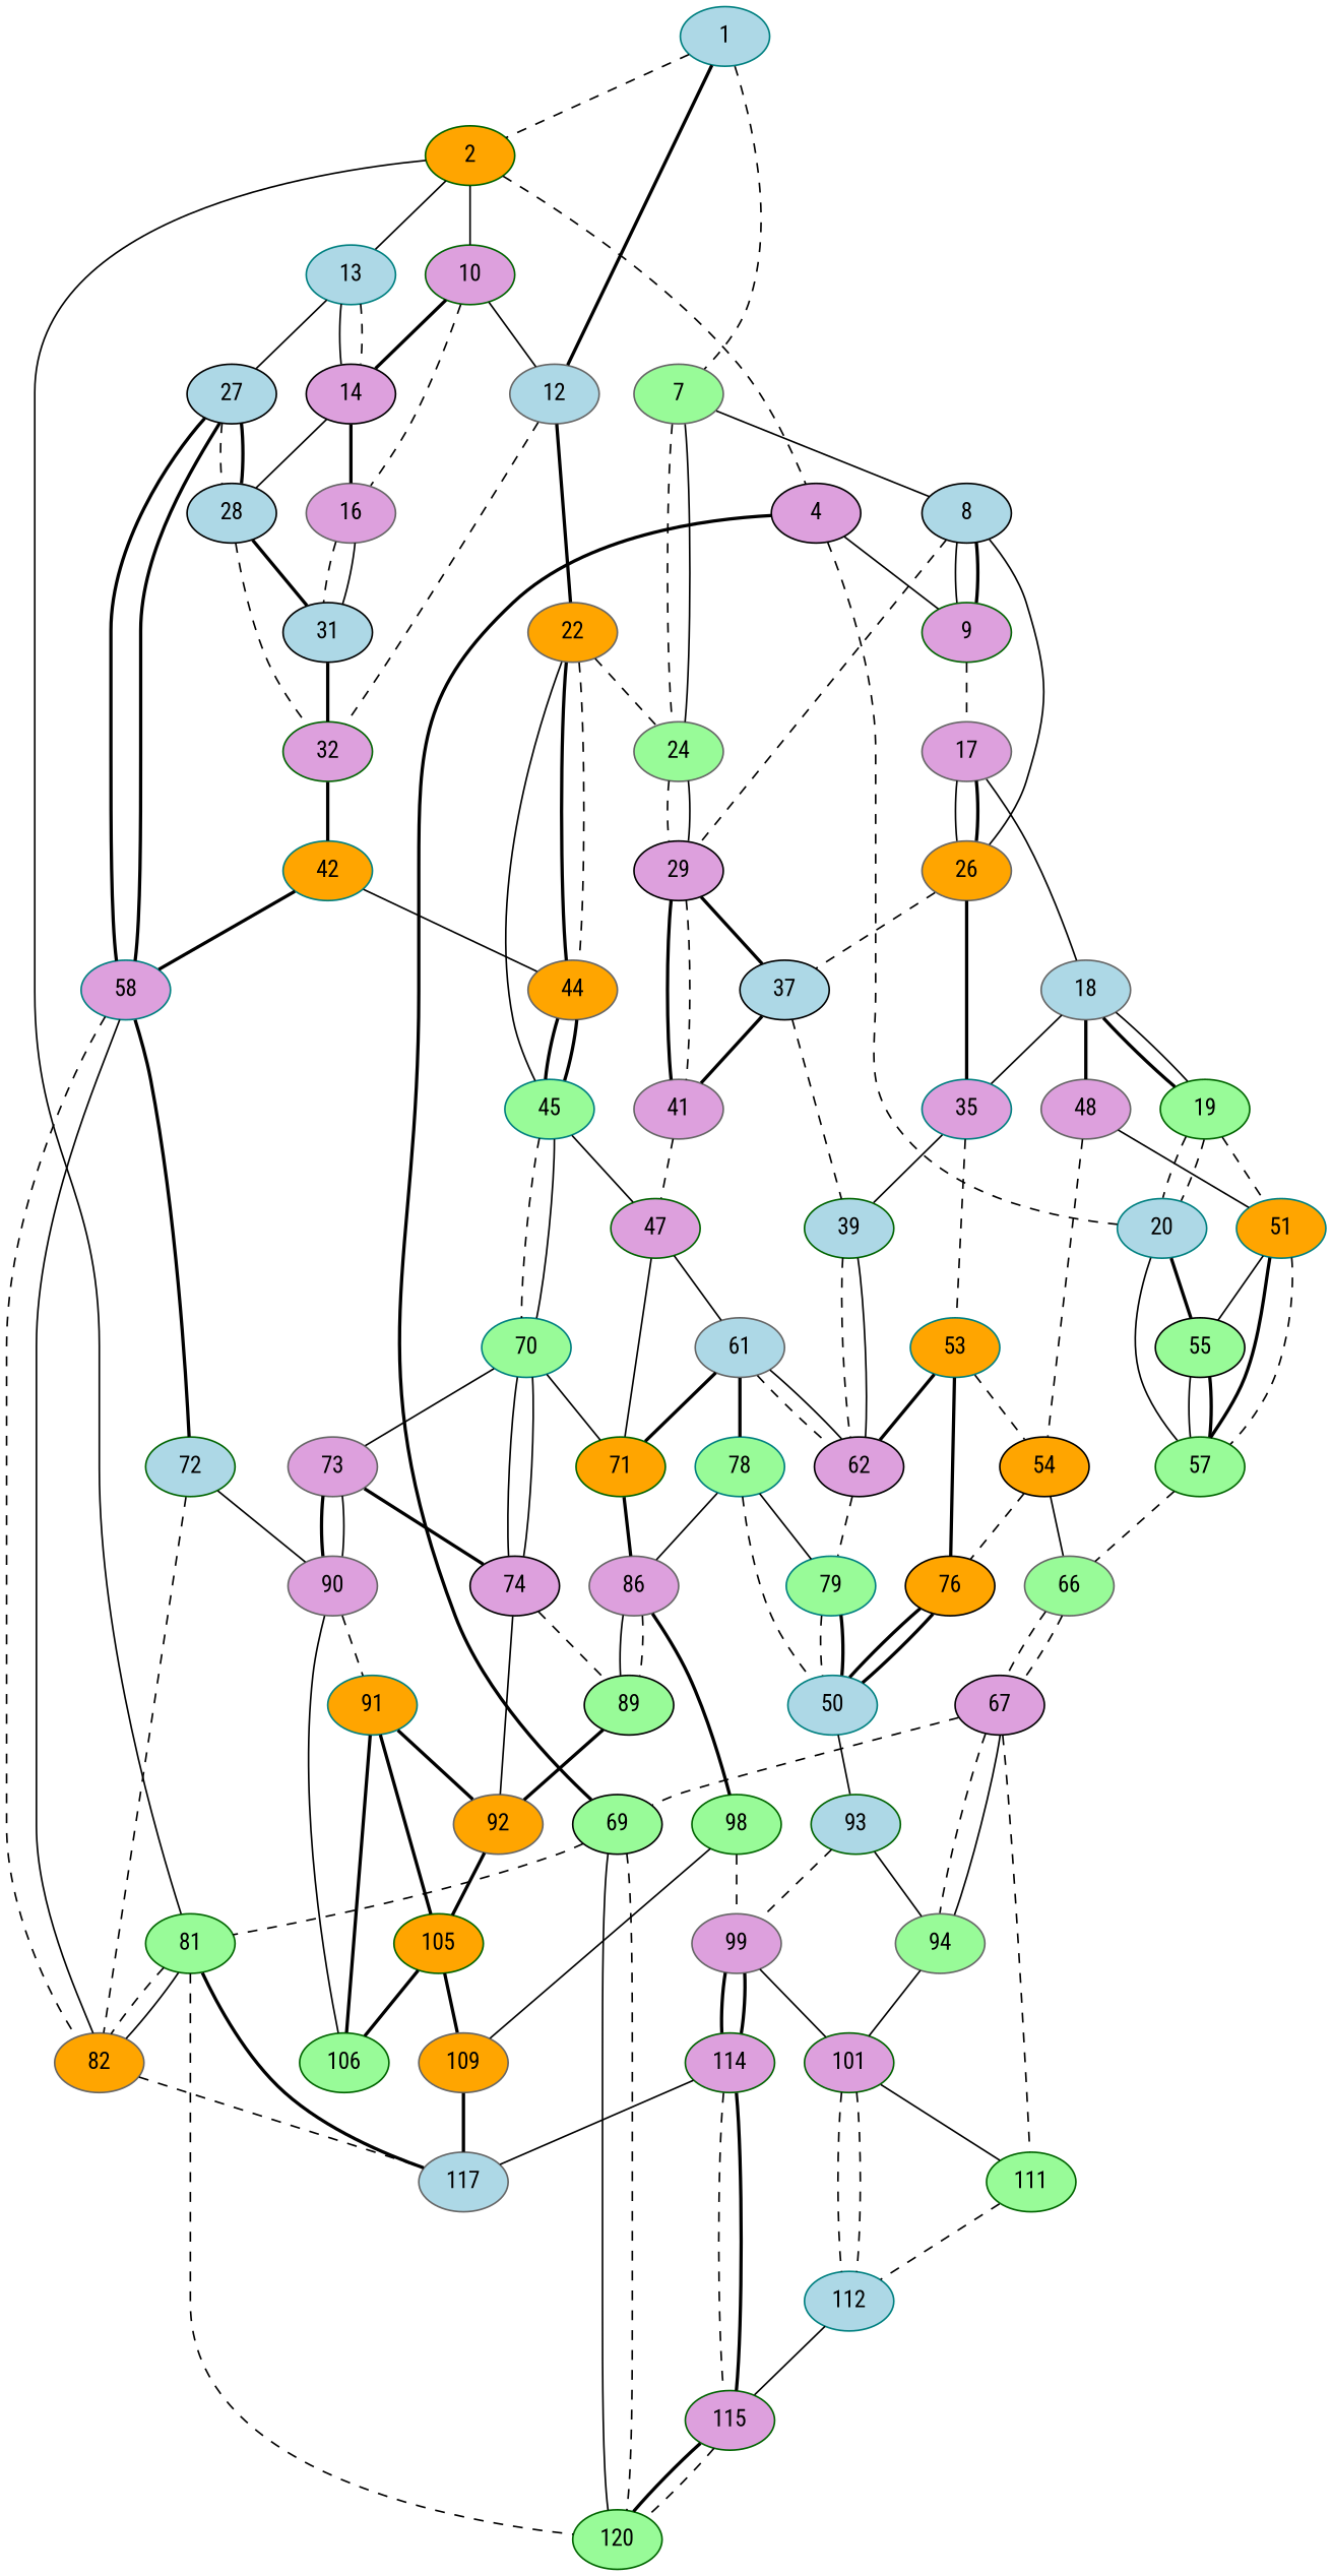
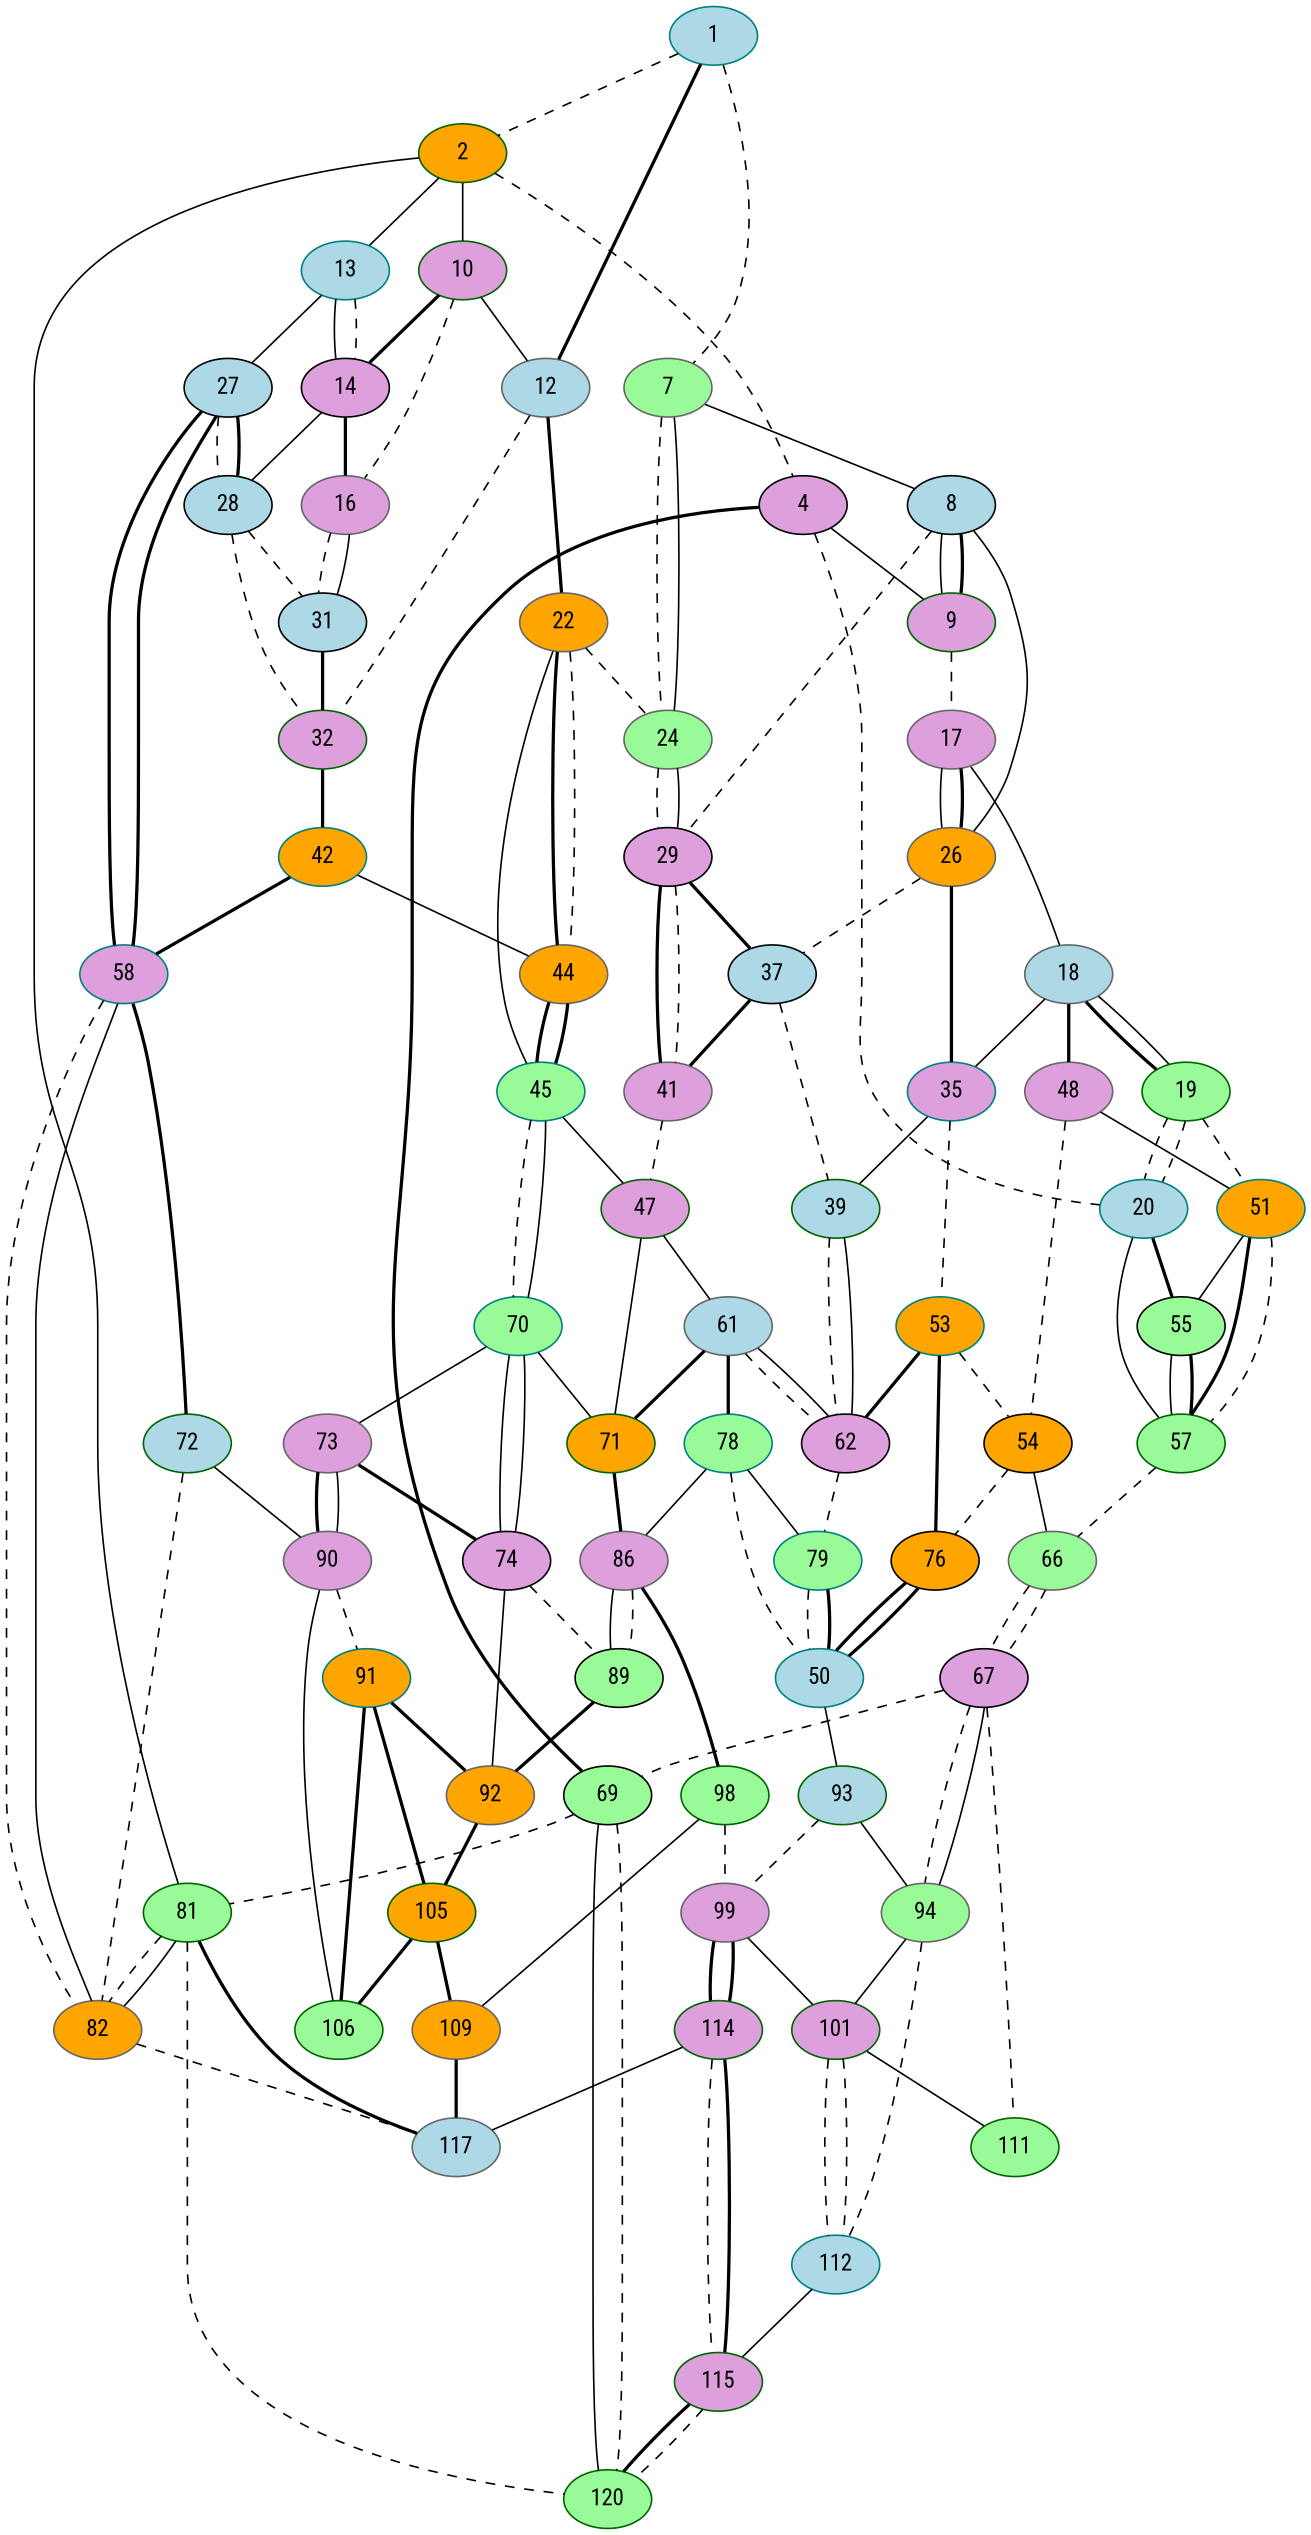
  graph {
    fontname="Roboto Condensed"
    node [color=gray40 fillcolor=plum fontname="Roboto Condensed" style=filled]
    edge [fontname="Roboto Condensed" style=dashed]
    1 [color=teal fillcolor=lightblue super="+6"]
    2 [color=darkgreen fillcolor=orange super="+3"]
    7 [fillcolor=palegreen]
    12 [fillcolor=lightblue super="+21"]
    4 [color=black super="+5"]
    10 [color=darkgreen super="+11"]
    13 [color=teal fillcolor=lightblue]
    81 [color=darkgreen fillcolor=palegreen super="+118"]
    8 [color=black fillcolor=lightblue super="+25"]
    24 [fillcolor=palegreen]
    22 [fillcolor=orange super="+23"]
    32 [color=darkgreen super="+42"]
    9 [color=darkgreen]
    20 [color=teal fillcolor=lightblue super="+56"]
    69 [color=black fillcolor=palegreen]
    14 [color=black super="+15"]
    16
    27 [color=black fillcolor=lightblue]
    82 [fillcolor=orange super="+97"]
    120 [color=darkgreen fillcolor=palegreen]
    117 [fillcolor=lightblue super="+119"]
    17
    55 [color=black fillcolor=palegreen]
    57 [color=darkgreen fillcolor=palegreen super="+65"]
    26 [fillcolor=orange super="+34"]
    29 [color=black super="+30"]
    35 [color=teal super="+40"]
    37 [color=black fillcolor=lightblue super="+38"]
    41
    18 [fillcolor=lightblue super="+36"]
    28 [color=black fillcolor=lightblue super="+33"]
    31 [color=black fillcolor=lightblue]
    44 [fillcolor=orange]
    45 [color=teal fillcolor=palegreen super="+46"]
    n35 [color=teal fillcolor=orange label=42]
    58 [color=teal super="+59"]
    19 [color=darkgreen fillcolor=palegreen super="+49"]
    48 [super="+50"]
    51 [color=teal fillcolor=orange super="+52"]
    39 [color=darkgreen fillcolor=lightblue]
    53 [color=teal fillcolor=orange super="+64"]
    54 [color=black fillcolor=orange super="+75"]
    66 [fillcolor=palegreen]
    47 [color=darkgreen super="+60"]
    70 [color=teal fillcolor=palegreen]
    72 [color=darkgreen fillcolor=lightblue super="+95"]
    62 [color=black super="+63"]
    76 [color=black fillcolor=orange]
    79 [color=teal fillcolor=palegreen]
    61 [fillcolor=lightblue super="+77"]
    71 [color=darkgreen fillcolor=orange super="+83"]
    74 [color=black super="+88"]
    73
    78 [color=teal fillcolor=palegreen super="+84"]
    86 [super="+87"]
    n56 [color=teal fillcolor=lightblue label=50 super="+85"]
    67 [color=black super="+68"]
    90 [super="+96"]
    94 [fillcolor=palegreen]
    111 [color=darkgreen fillcolor=palegreen]
    101 [color=darkgreen super="+102"]
    112 [color=teal fillcolor=lightblue super="+113"]
    89 [color=black fillcolor=palegreen]
    92 [fillcolor=orange super="+103"]
    98 [color=darkgreen fillcolor=palegreen]
    106 [color=darkgreen fillcolor=palegreen super="+107"]
    91 [color=teal fillcolor=orange super="+104"]
    105 [color=darkgreen fillcolor=orange super="+108"]
    93 [color=darkgreen fillcolor=lightblue]
    99 [super="+100"]
    109 [fillcolor=orange super="+110"]
    114 [color=darkgreen]
    115 [color=darkgreen super="+116"]
    1 -- 2
    1 -- 7
    1 -- 12 [style=bold]
    2 -- 4
    2 -- 10 [style=solid]
    2 -- 13 [style=solid]
    2 -- 81 [style=solid]
    7 -- 8 [style=solid]
    7 -- 24
    7 -- 24 [style=solid]
    12 -- 22 [style=bold]
    12 -- 32
    4 -- 9 [style=solid]
    4 -- 20
    4 -- 69 [style=bold]
    10 -- 12 [style=solid]
    10 -- 14 [style=bold]
    10 -- 16
    13 -- 14 [style=solid]
    13 -- 14
    13 -- 27 [style=solid]
    81 -- 82
    81 -- 82 [style=solid]
    81 -- 120
    81 -- 117 [style=bold]
    8 -- 9 [style=solid]
    8 -- 9 [style=bold]
    8 -- 26 [style=solid]
    8 -- 29
    24 -- 29
    24 -- 29 [style=solid]
    22 -- 24
    22 -- 44 [style=bold]
    22 -- 44
    22 -- 45 [style=solid]
    32 -- n35 [style=bold]
    9 -- 17
    20 -- 55 [style=bold]
    20 -- 57 [style=solid]
    69 -- 81
    69 -- 120 [style=solid]
    69 -- 120
    14 -- 16 [style=bold]
    14 -- 28 [style=solid]
    16 -- 31
    16 -- 31 [style=solid]
    27 -- 28
    27 -- 28 [style=bold]
    27 -- 58 [style=bold]
    27 -- 58 [style=bold]
    82 -- 117
    17 -- 26 [style=solid]
    17 -- 26 [style=bold]
    17 -- 18 [style=solid]
    55 -- 57 [style=solid]
    55 -- 57 [style=bold]
    57 -- 66
    26 -- 35 [style=bold]
    26 -- 37
    29 -- 37 [style=bold]
    29 -- 41 [style=bold]
    29 -- 41
    35 -- 39 [style=solid]
    35 -- 53
    37 -- 41 [style=bold]
    37 -- 39
    41 -- 47
    18 -- 35 [style=solid]
    18 -- 19 [style=bold]
    18 -- 19 [style=solid]
    18 -- 48 [style=bold]
    28 -- 32
-   28 -- 31 [style=bold]
+   28 -- 31
    31 -- 32 [style=bold]
    44 -- 45 [style=bold]
    44 -- 45 [style=bold]
    45 -- 47 [style=solid]
    45 -- 70
    45 -- 70 [style=solid]
    n35 -- 44 [style=solid]
    n35 -- 58 [style=bold]
    58 -- 82
    58 -- 82 [style=solid]
    58 -- 72 [style=bold]
    19 -- 20
    19 -- 20
    19 -- 51
    48 -- 51 [style=solid]
    48 -- 54
    51 -- 55 [style=solid]
    51 -- 57 [style=bold]
    51 -- 57
    39 -- 62
    39 -- 62 [style=solid]
    53 -- 54
    53 -- 62 [style=bold]
    53 -- 76 [style=bold]
    54 -- 66 [style=solid]
    54 -- 76
    66 -- 67
    66 -- 67
    47 -- 61 [style=solid]
    47 -- 71 [style=solid]
    70 -- 71 [style=solid]
    70 -- 74 [style=solid]
    70 -- 74 [style=solid]
    70 -- 73 [style=solid]
    72 -- 82
    72 -- 90 [style=solid]
    62 -- 79
    76 -- n56 [style=bold]
    76 -- n56 [style=bold]
    79 -- n56
    79 -- n56 [style=bold]
    61 -- 62
    61 -- 62 [style=solid]
    61 -- 71 [style=bold]
    61 -- 78 [style=bold]
    71 -- 86 [style=bold]
    74 -- 89
    74 -- 92 [style=solid]
    73 -- 74 [style=bold]
    73 -- 90 [style=bold]
    73 -- 90 [style=solid]
    78 -- 79 [style=solid]
    78 -- 86 [style=solid]
    78 -- n56
    86 -- 89 [style=solid]
    86 -- 89
    86 -- 98 [style=bold]
    n56 -- 93 [style=solid]
    67 -- 69
    67 -- 94
    67 -- 94 [style=solid]
    67 -- 111
    90 -- 106 [style=solid]
    90 -- 91
    94 -- 101 [style=solid]
-   111 -- 112
+   94 -- 112
    101 -- 111 [style=solid]
    101 -- 112
    101 -- 112
    112 -- 115 [style=solid weight=2]
    89 -- 92 [style=bold]
    92 -- 105 [style=bold]
    98 -- 99
    98 -- 109 [style=solid]
    91 -- 92 [style=bold]
    91 -- 106 [style=bold]
    91 -- 105 [style=bold]
    105 -- 106 [style=bold]
    105 -- 109 [style=bold]
    93 -- 94 [style=solid]
    93 -- 99
    99 -- 101 [style=solid]
    99 -- 114 [style=bold]
    99 -- 114 [style=bold]
    109 -- 117 [style=bold weight=2]
    114 -- 117 [style=solid]
    114 -- 115
    114 -- 115 [style=bold]
    115 -- 120 [style=bold]
    115 -- 120
  }
